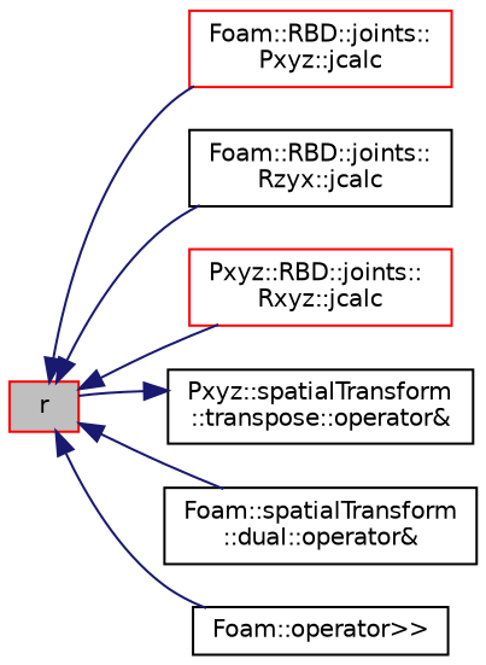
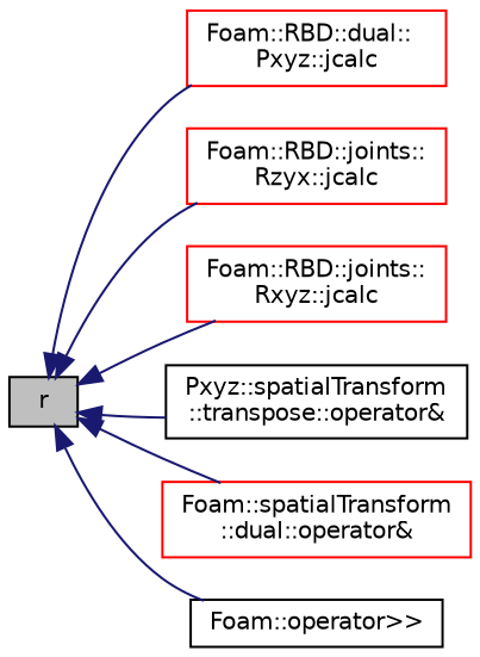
  digraph {
    rankdir=LR
    node [color=black fontname=Helvetica fontsize=10 shape=record]
    edge [color=midnightblue dir=back fontname=Helvetica fontsize=10 labelfontname=Helvetica labelfontsize=10 style=solid]
-   n1 [color=red fillcolor=grey75 fontcolor=black height=0.2 label=r style=filled width=0.4]
-   n2 [color=red height=0.2 label="Foam::RBD::joints::\lPxyz::jcalc" width=0.4]
-   n3 [height=0.2 label="Foam::RBD::joints::\lRzyx::jcalc" width=0.4]
-   n4 [color=red height=0.2 label="Pxyz::RBD::joints::\lRxyz::jcalc" width=0.4]
+   n1 [fillcolor=grey75 fontcolor=black height=0.2 label=r style=filled width=0.4]
+   n2 [color=red height=0.2 label="Foam::RBD::dual::\lPxyz::jcalc" width=0.4]
+   n3 [color=red height=0.2 label="Foam::RBD::joints::\lRzyx::jcalc" width=0.4]
+   n4 [color=red height=0.2 label="Foam::RBD::joints::\lRxyz::jcalc" width=0.4]
    n5 [height=0.2 label="Pxyz::spatialTransform\l::transpose::operator&" width=0.4]
-   n6 [height=0.2 label="Foam::spatialTransform\l::dual::operator&" width=0.4]
+   n6 [color=red height=0.2 label="Foam::spatialTransform\l::dual::operator&" width=0.4]
    n7 [height=0.2 label="Foam::operator\>\>" width=0.4]
    n1 -> n2
    n1 -> n3
    n1 -> n4
-   n5 -> n1
+   n1 -> n5
    n1 -> n6
    n1 -> n7
  }
